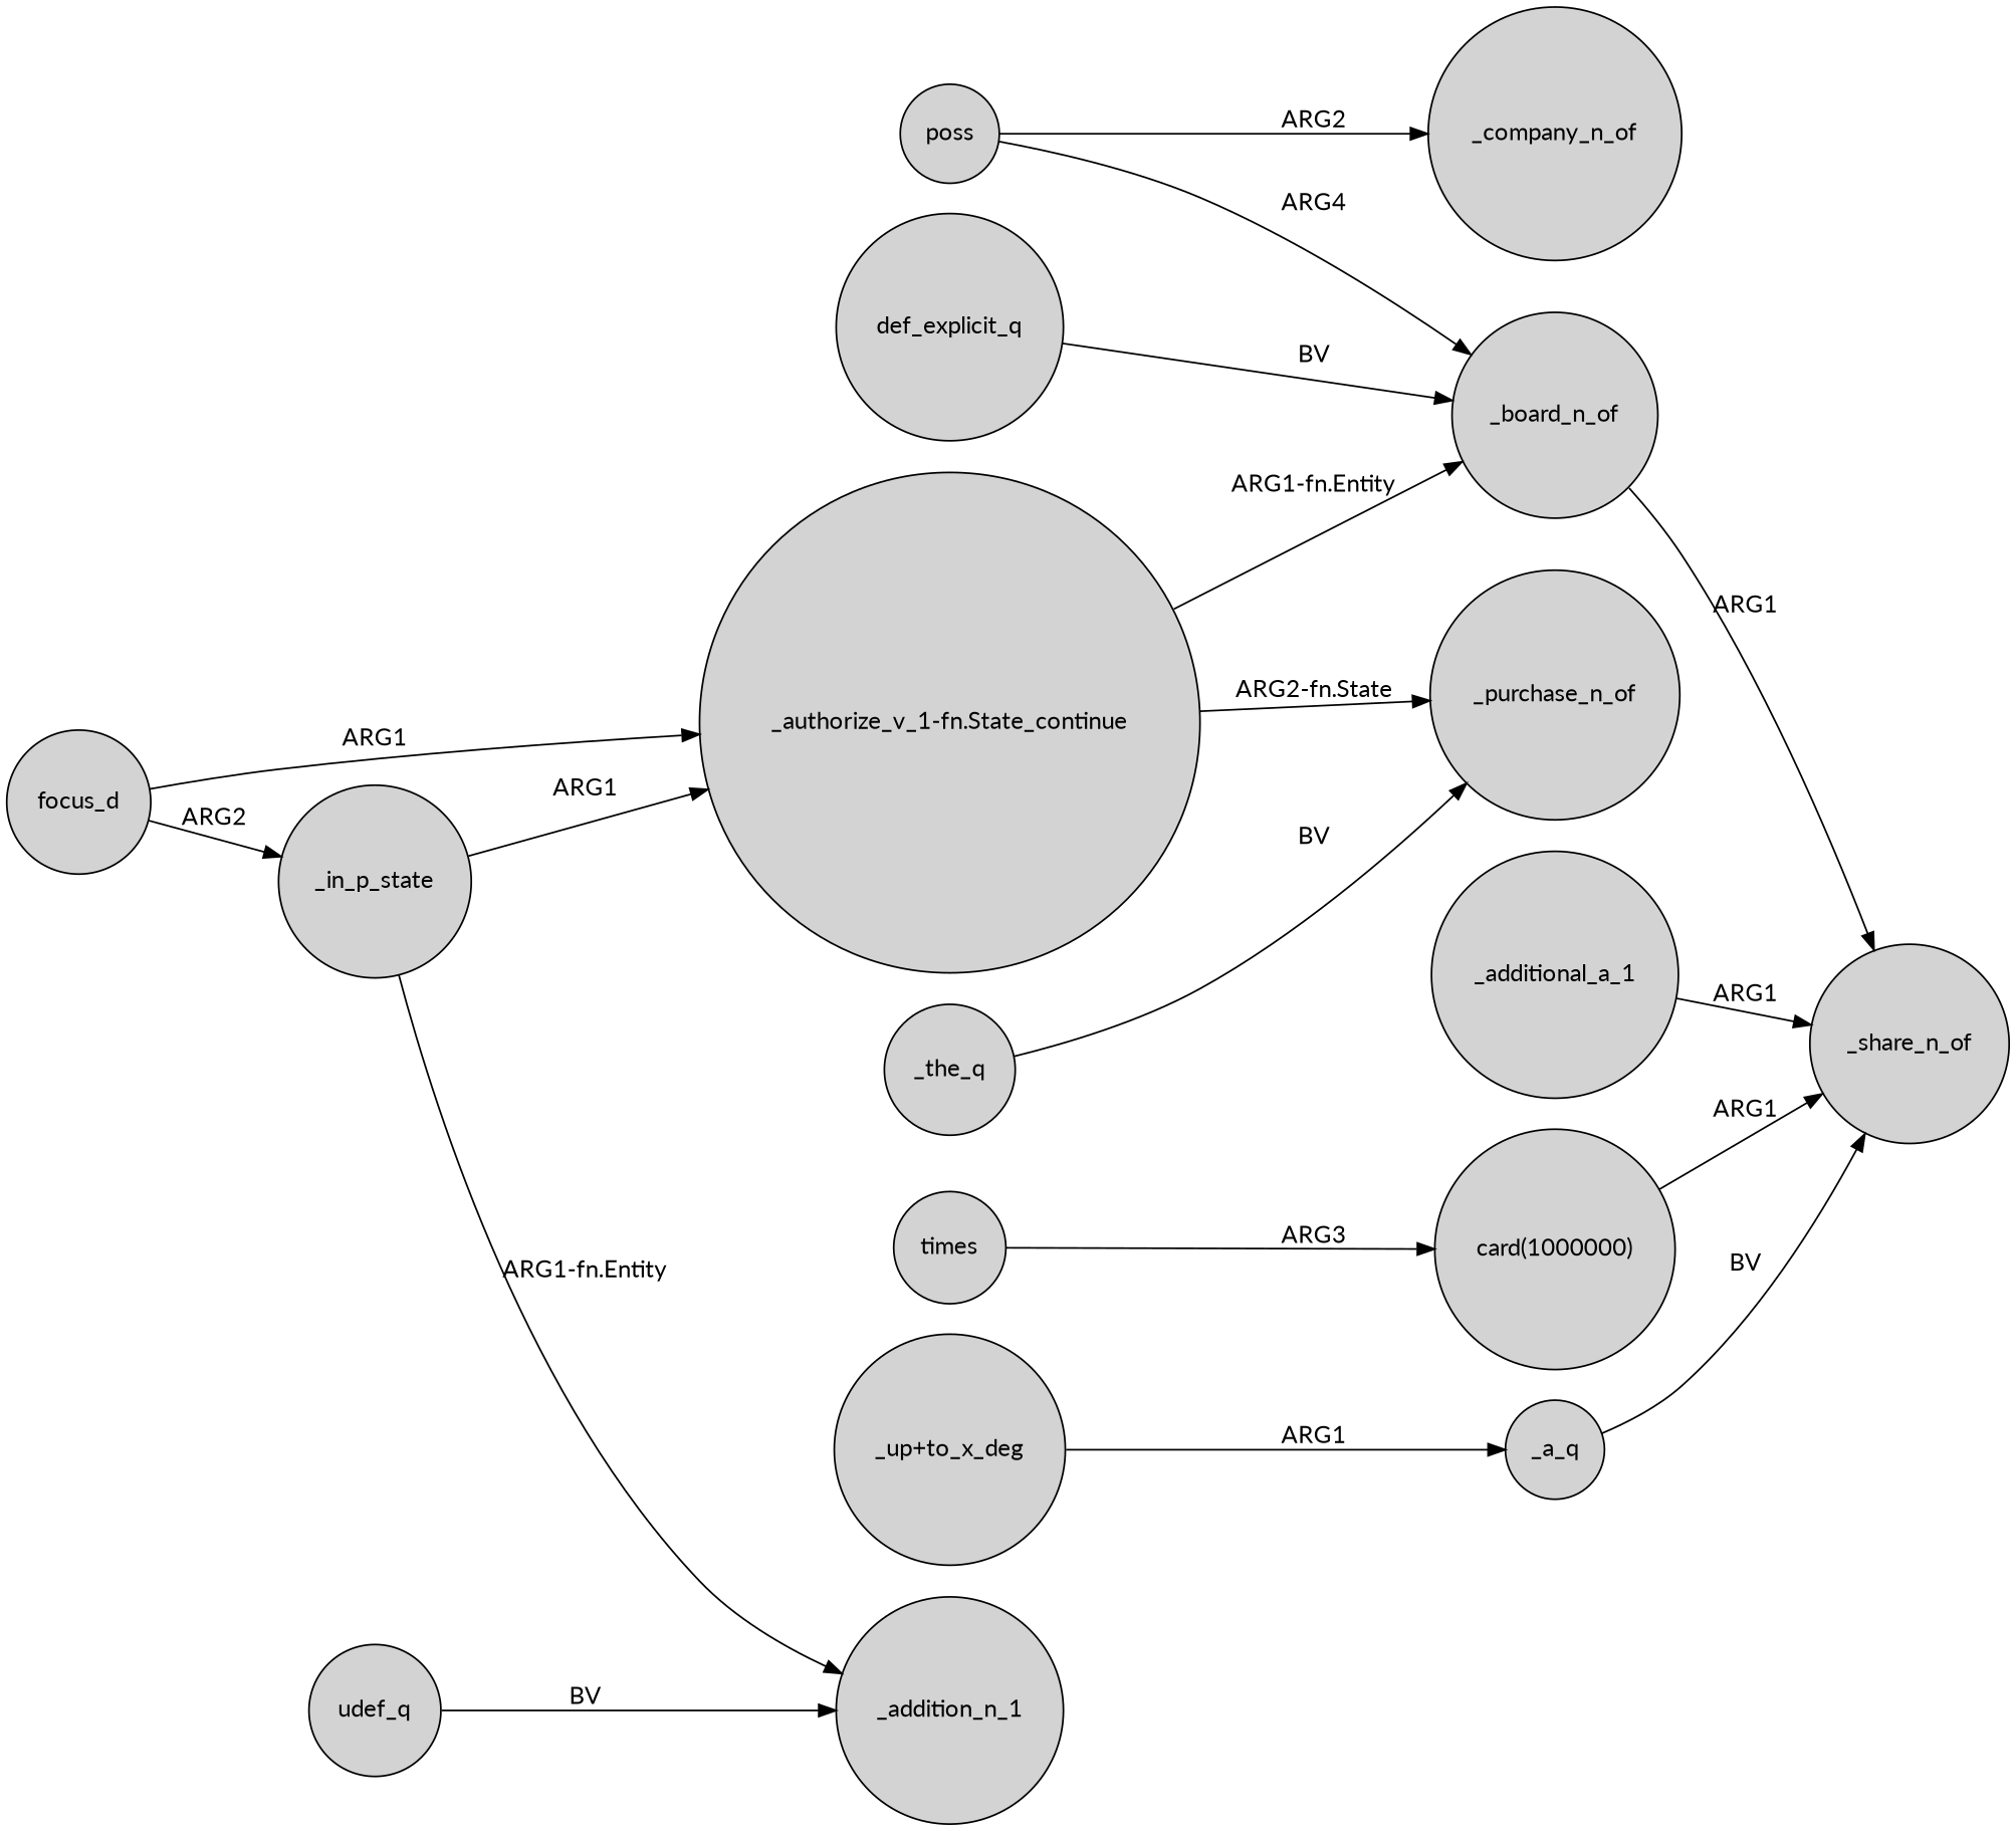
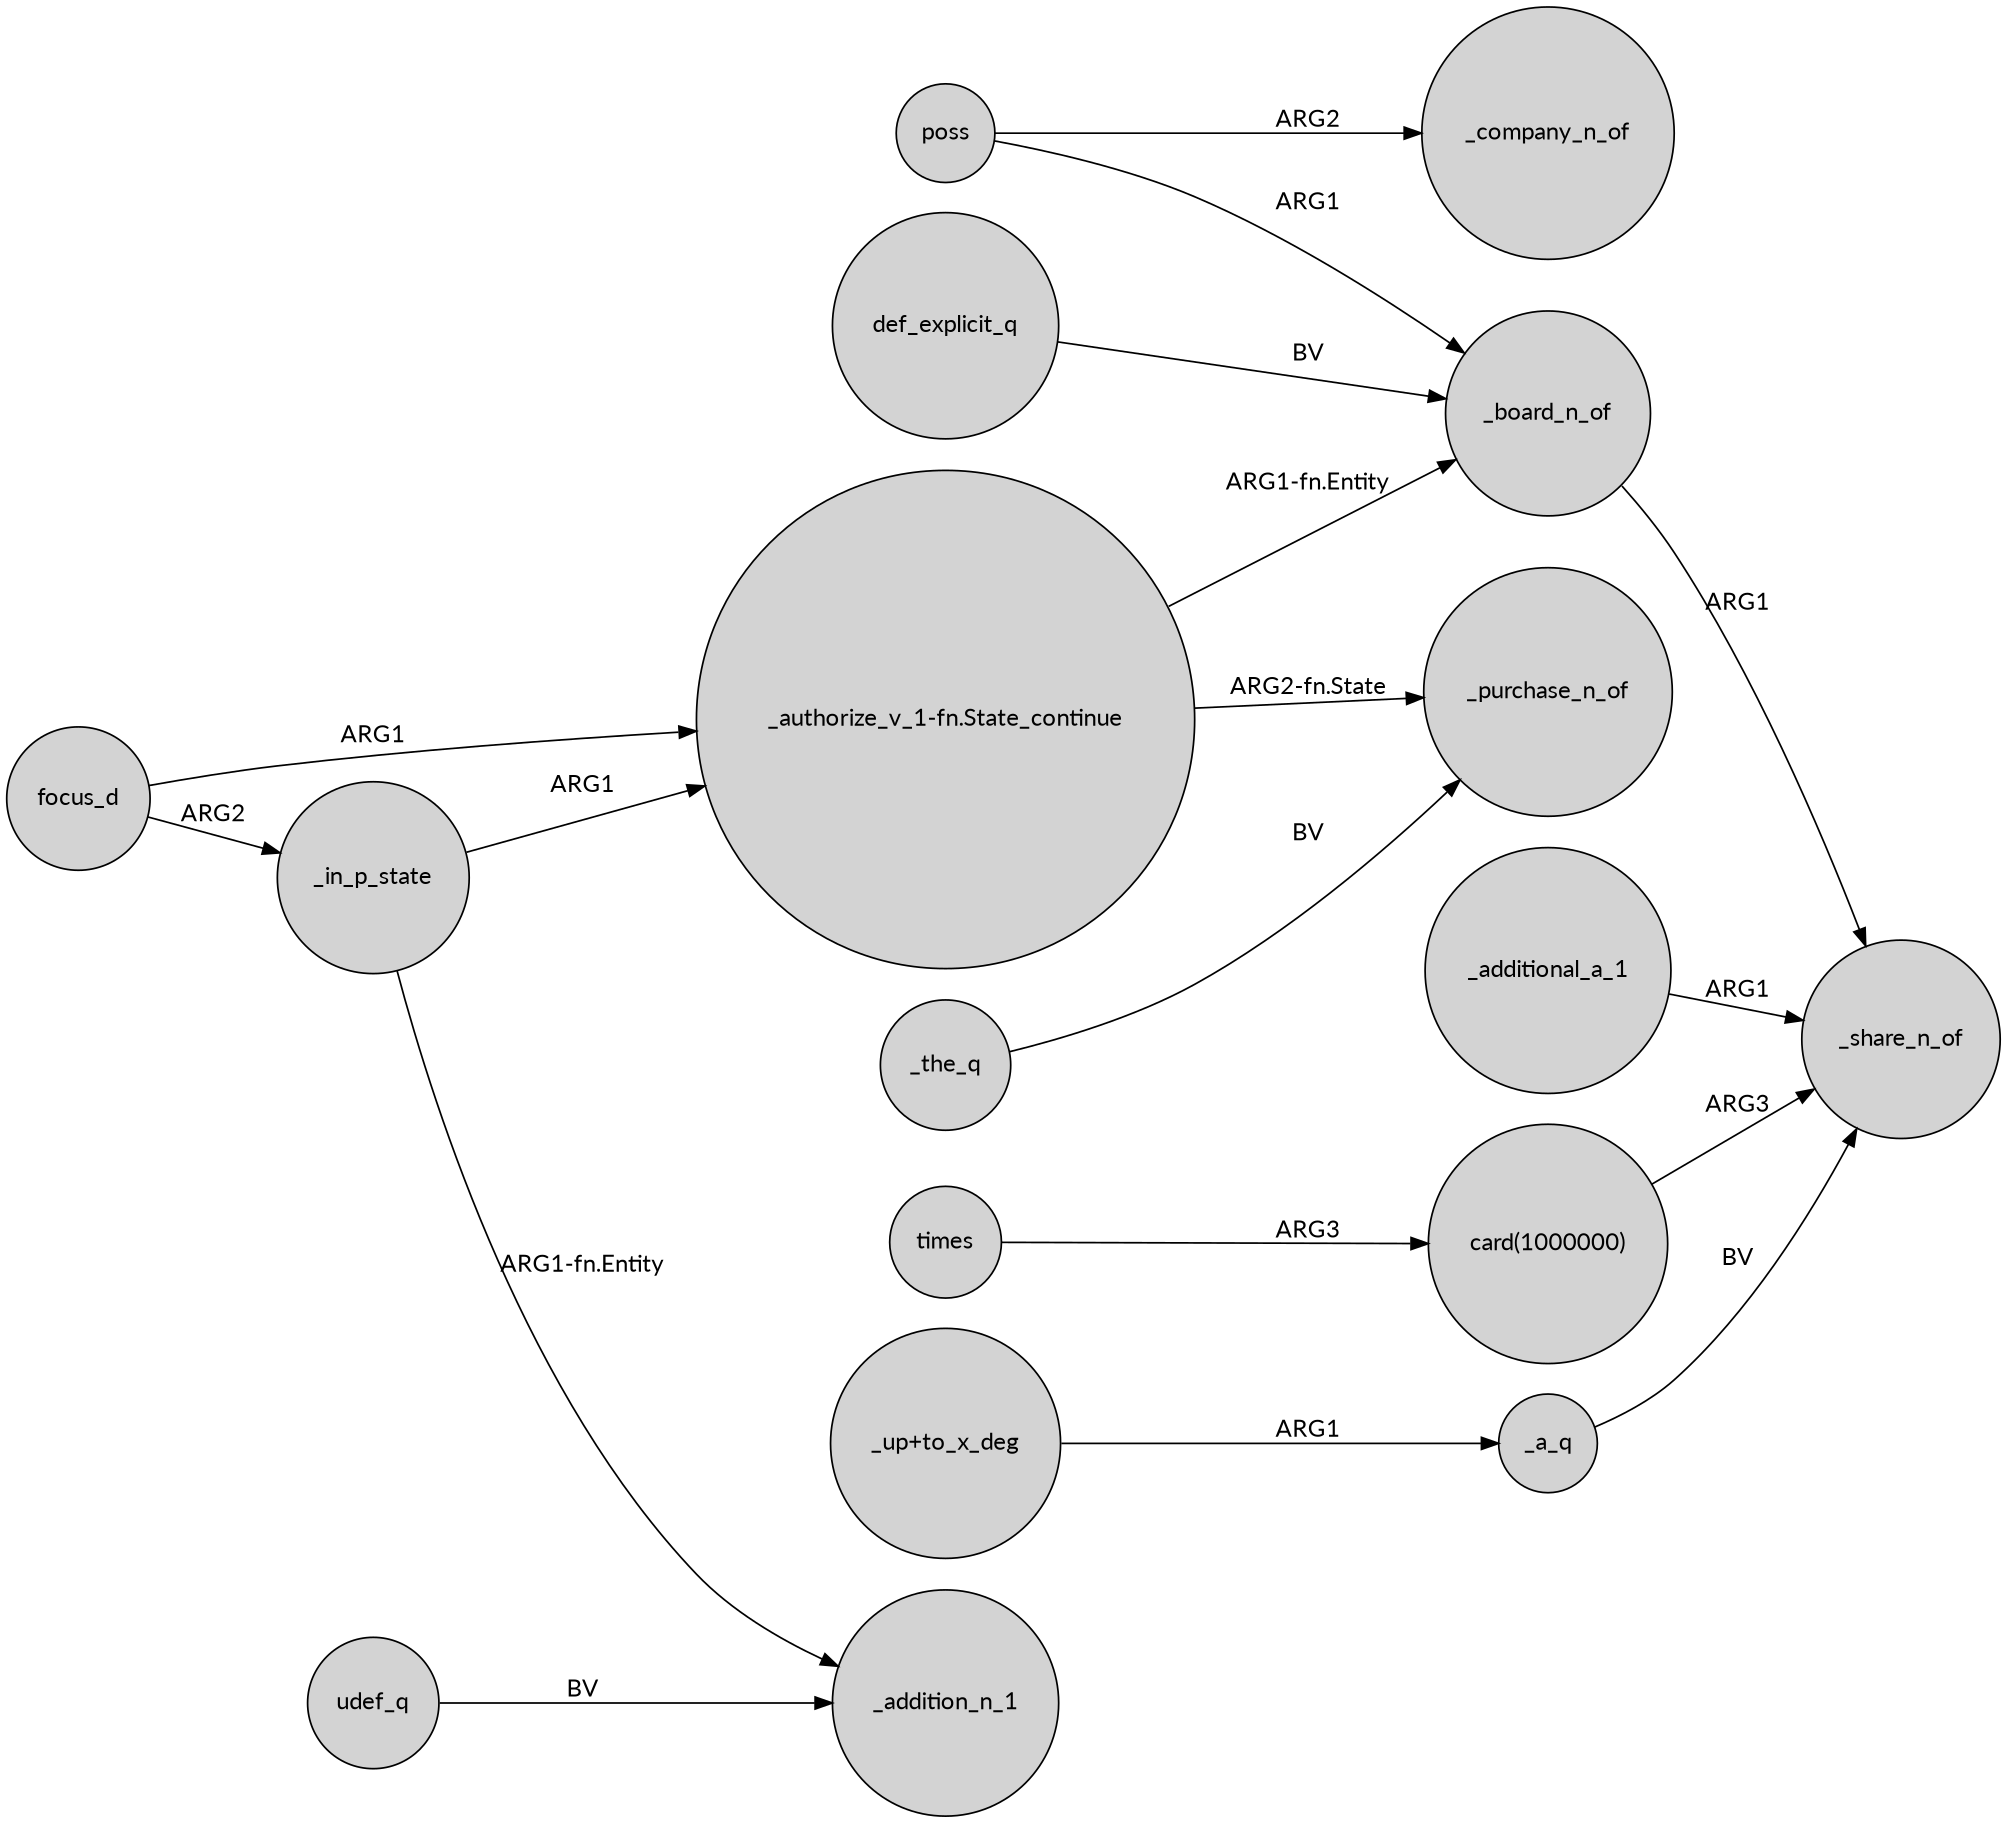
  digraph {
    fontname=Lato
    rankdir=LR
    node [fontname=Lato shape=circle style=filled]
    edge [fontname=Lato]
    focus_d
    _in_p_state
    "_authorize_v_1-fn.State_continue"
    _addition_n_1
    _board_n_of
    _purchase_n_of
    def_explicit_q
    _share_n_of
    times
    "card(1000000)"
    _a_q
    udef_q
    poss
    _company_n_of
    _the_q
    _additional_a_1
    "_up+to_x_deg"
    focus_d -> _in_p_state [label=ARG2]
    focus_d -> "_authorize_v_1-fn.State_continue" [label=ARG1]
    _in_p_state -> "_authorize_v_1-fn.State_continue" [label=ARG1]
    _in_p_state -> _addition_n_1 [label="ARG1-fn.Entity"]
    "_authorize_v_1-fn.State_continue" -> _board_n_of [label="ARG1-fn.Entity"]
    "_authorize_v_1-fn.State_continue" -> _purchase_n_of [label="ARG2-fn.State"]
    _board_n_of -> _share_n_of [label=ARG1]
    def_explicit_q -> _board_n_of [label=BV]
    times -> "card(1000000)" [label=ARG3]
-   "card(1000000)" -> _share_n_of [label=ARG1]
+   "card(1000000)" -> _share_n_of [label=ARG3]
    _a_q -> _share_n_of [label=BV]
    udef_q -> _addition_n_1 [label=BV]
-   poss -> _board_n_of [label=ARG4]
+   poss -> _board_n_of [label=ARG1]
    poss -> _company_n_of [label=ARG2]
    _the_q -> _purchase_n_of [label=BV]
    _additional_a_1 -> _share_n_of [label=ARG1]
    "_up+to_x_deg" -> _a_q [label=ARG1]
  }
